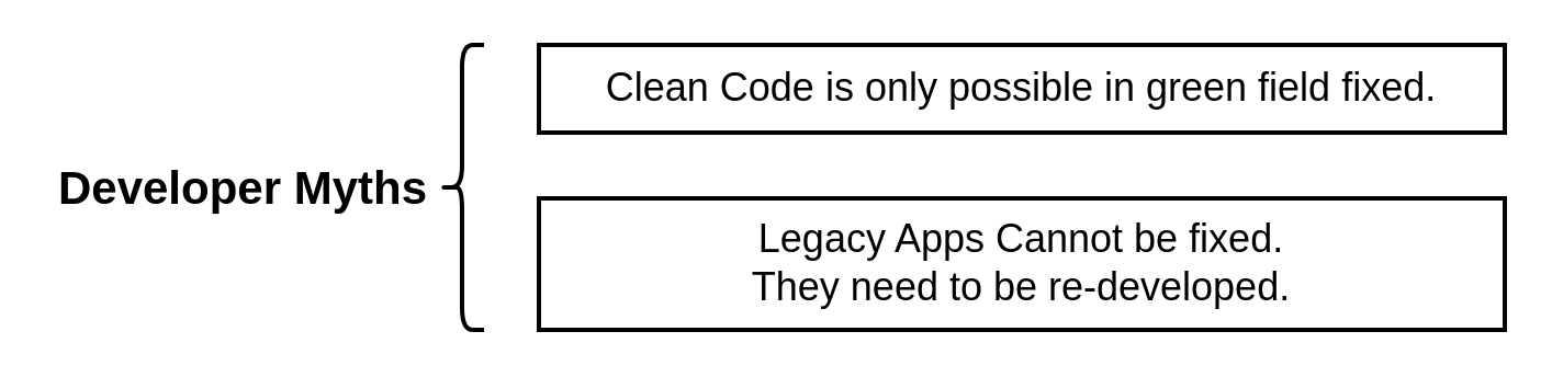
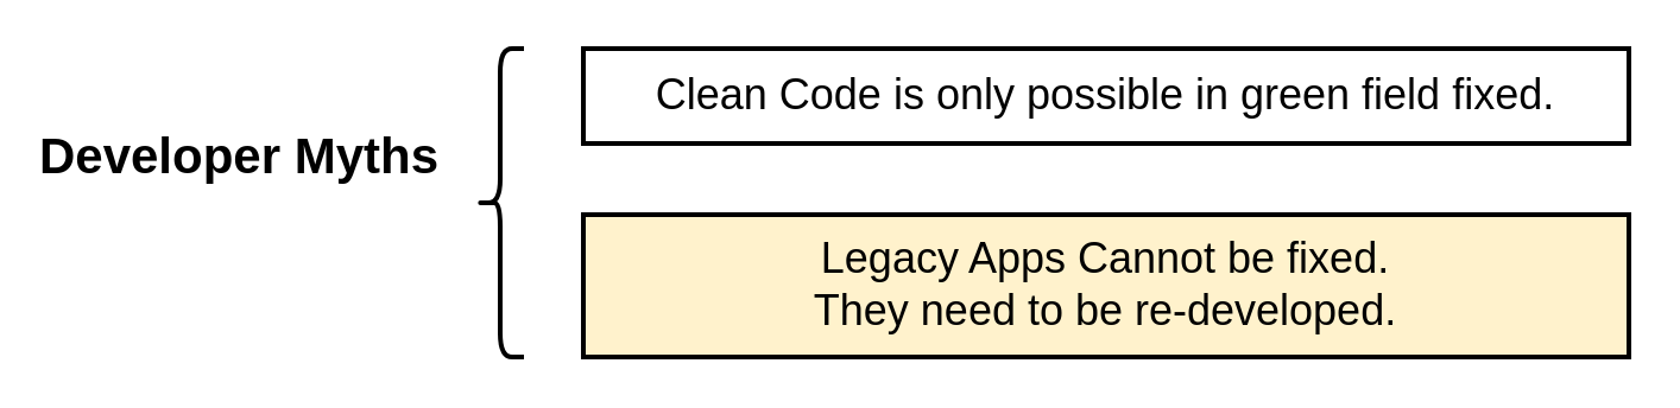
  <mxCell id="0" />
  <mxCell id="1" parent="0" />
  <mxCell id="2" value="Clean Code is only possible in green field fixed." style="rounded=0;whiteSpace=wrap;html=1;fontSize=18;strokeWidth=2;align=center;" parent="1" vertex="1"><mxGeometry x="245" y="20" width="440" height="40" as="geometry" /></mxCell>
  <mxCell id="3" value="" style="shape=curlyBracket;whiteSpace=wrap;html=1;rounded=1;strokeWidth=2;" parent="1" vertex="1"><mxGeometry x="200" y="20" width="20" height="130" as="geometry" /></mxCell>
- <mxCell id="4" value="Developer Myths" style="text;html=1;align=center;verticalAlign=middle;resizable=0;points=[];autosize=1;fontSize=21;fontStyle=1" parent="1" vertex="1"><mxGeometry x="20" y="70" width="180" height="30" as="geometry" /></mxCell>
- <mxCell id="5" value="Legacy Apps Cannot be fixed. &lt;br&gt;They need to be re-developed." style="rounded=0;whiteSpace=wrap;html=1;fontSize=18;strokeWidth=2;align=center;" parent="1" vertex="1"><mxGeometry x="245" y="90" width="440" height="60" as="geometry" /></mxCell>
+ <mxCell id="4" value="Developer Myths" style="text;html=1;align=center;verticalAlign=middle;resizable=0;points=[];autosize=1;fontSize=21;fontStyle=1" parent="1" vertex="1"><mxGeometry x="10" y="50" width="180" height="30" as="geometry" /></mxCell>
+ <mxCell id="5" value="Legacy Apps Cannot be fixed. &lt;br&gt;They need to be re-developed." style="rounded=0;whiteSpace=wrap;html=1;fontSize=18;strokeWidth=2;align=center;fillColor=#fff2cc;" parent="1" vertex="1"><mxGeometry x="245" y="90" width="440" height="60" as="geometry" /></mxCell>
